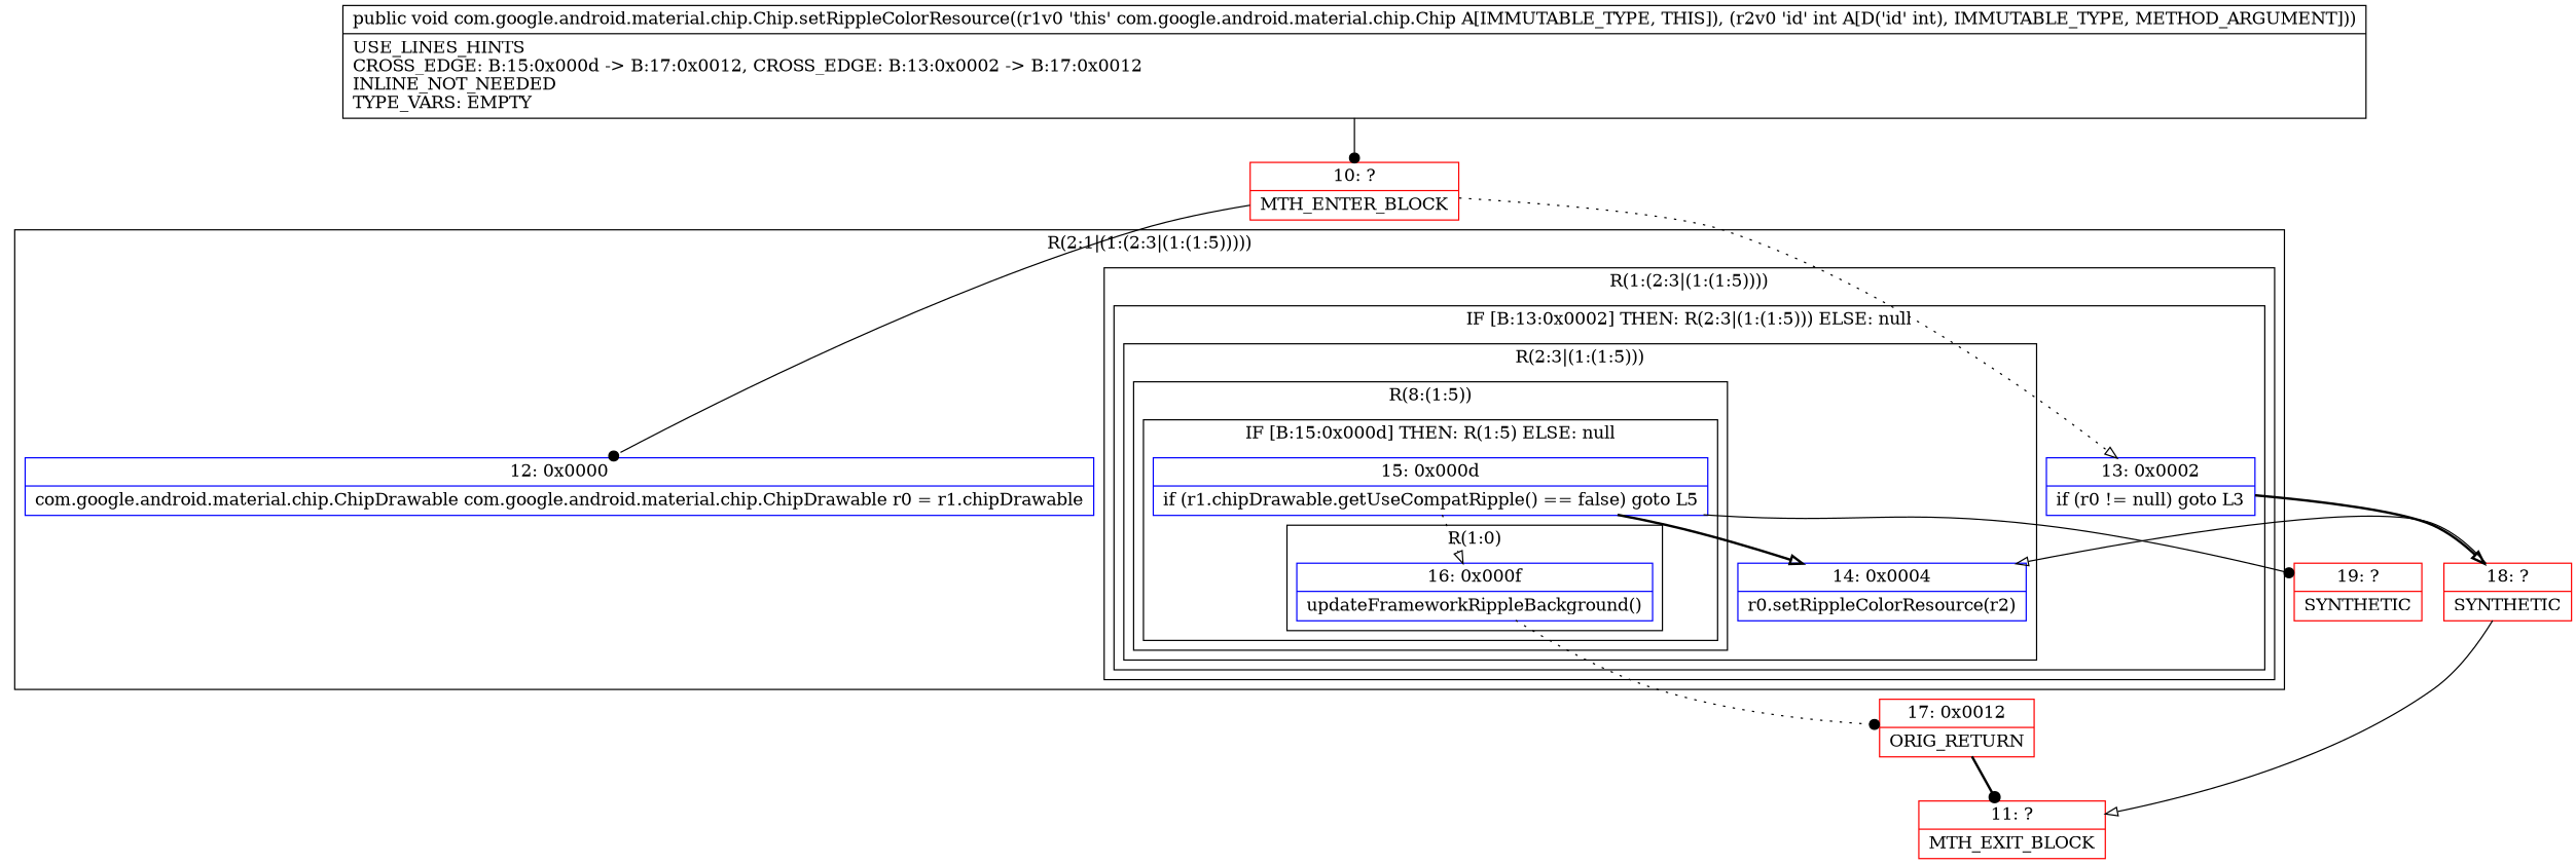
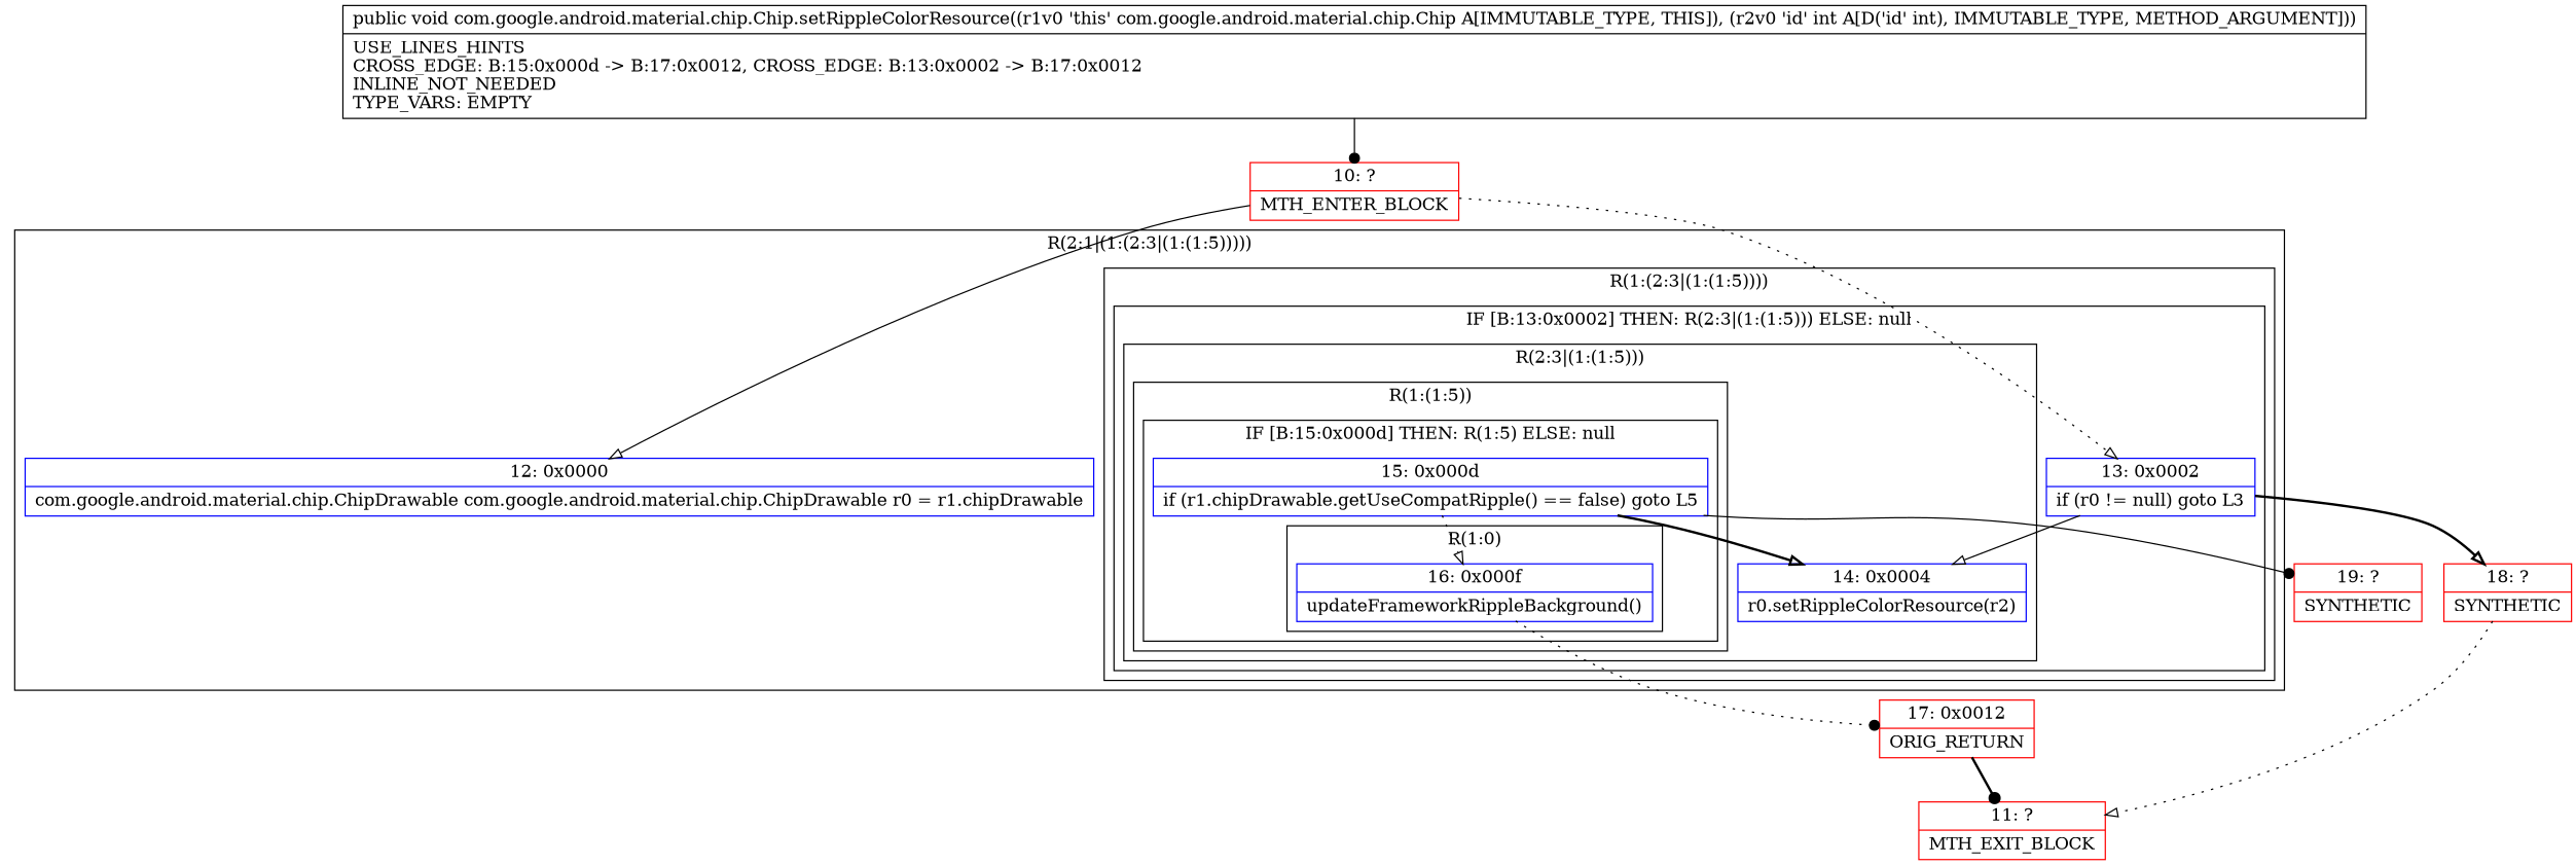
  digraph {
    node [color=blue shape=record]
    edge [arrowhead=onormal style=solid]
    n1 [label="{16\:\ 0x000f|updateFrameworkRippleBackground()\l}"]
    n2 [label="{15\:\ 0x000d|if (r1.chipDrawable.getUseCompatRipple() == false) goto L5\l}"]
    n3 [label="{14\:\ 0x0004|r0.setRippleColorResource(r2)\l}"]
    n4 [label="{13\:\ 0x0002|if (r0 != null) goto L3\l}"]
    n5 [label="{12\:\ 0x0000|com.google.android.material.chip.ChipDrawable com.google.android.material.chip.ChipDrawable r0 = r1.chipDrawable\l}"]
    n6 [color=red label="{17\:\ 0x0012|ORIG_RETURN\l}"]
    n7 [color=red label="{19\:\ ?|SYNTHETIC\l}"]
    n8 [color=red label="{18\:\ ?|SYNTHETIC\l}"]
    n9 [color=red label="{11\:\ ?|MTH_EXIT_BLOCK\l}"]
    n10 [color=red label="{10\:\ ?|MTH_ENTER_BLOCK\l}"]
    n11 [label="{public void com.google.android.material.chip.Chip.setRippleColorResource((r1v0 'this' com.google.android.material.chip.Chip A[IMMUTABLE_TYPE, THIS]), (r2v0 'id' int A[D('id' int), IMMUTABLE_TYPE, METHOD_ARGUMENT]))  | USE_LINES_HINTS\lCROSS_EDGE: B:15:0x000d \-\> B:17:0x0012, CROSS_EDGE: B:13:0x0002 \-\> B:17:0x0012\lINLINE_NOT_NEEDED\lTYPE_VARS: EMPTY\l}" color=""]
    subgraph cluster_1 {
      label="R(2:1|(1:(2:3|(1:(1:5)))))"
      n5
      subgraph cluster_2 {
        label="R(1:(2:3|(1:(1:5))))"
        subgraph cluster_3 {
          label="IF [B:13:0x0002] THEN: R(2:3|(1:(1:5))) ELSE: null"
          n4
          subgraph cluster_4 {
            label="R(2:3|(1:(1:5)))"
            n3
            subgraph cluster_5 {
-             label="R(8:(1:5))"
+             label="R(1:(1:5))"
              subgraph cluster_6 {
                label="IF [B:15:0x000d] THEN: R(1:5) ELSE: null"
                n2
                subgraph cluster_7 {
                  label="R(1:0)"
                  n1
                }
              }
            }
          }
        }
      }
    }
    n1 -> n6 [arrowhead=dot style=dotted]
    n2 -> n1 [style=dotted]
    n2 -> n3 [style=bold]
    n2 -> n7 [arrowhead=dot]
-   n8 -> n3
+   n4 -> n3
    n4 -> n8 [style=bold]
    n6 -> n9 [arrowhead=dot style=bold]
-   n8 -> n9
+   n8 -> n9 [style=dotted]
    n10 -> n4 [style=dotted]
-   n10 -> n5 [arrowhead=dot]
+   n10 -> n5
    n11 -> n10 [arrowhead=dot]
  }
